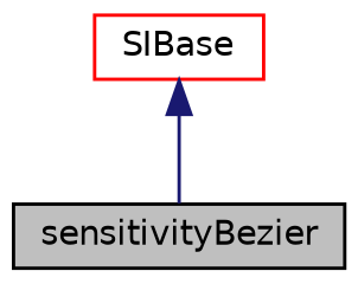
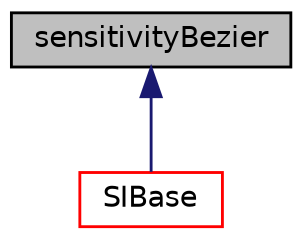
  digraph {
    node [fontname=Helvetica fontsize=10 shape=record]
    n1 [color=black fillcolor=grey75 fontcolor=black height=0.2 label=sensitivityBezier style=filled width=0.4]
    n2 [color=red height=0.2 label=SIBase width=0.4]
-   n2 -> n1 [color=midnightblue dir=back fontname=Helvetica fontsize=10 labelfontname=Helvetica labelfontsize=10 style=solid]
+   n1 -> n2 [color=midnightblue dir=back fontname=Helvetica fontsize=10 labelfontname=Helvetica labelfontsize=10 style=solid]
  }
